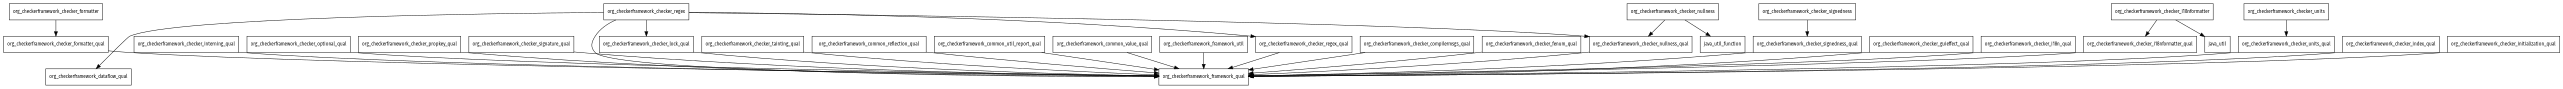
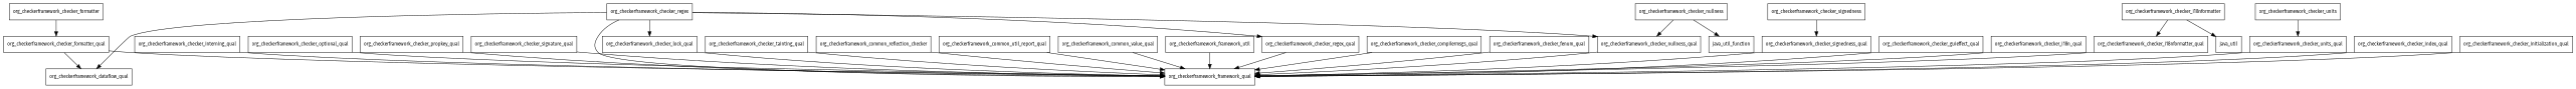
  digraph {
    fontname="Fira Sans"
    node [fontname="Fira Sans" fontsize=10.0 shape=box]
    edge [fontname="Fira Sans"]
    org_checkerframework_checker_compilermsgs_qual
    org_checkerframework_framework_qual
    org_checkerframework_checker_fenum_qual
    org_checkerframework_checker_formatter
    org_checkerframework_checker_formatter_qual
    org_checkerframework_dataflow_qual
    org_checkerframework_checker_guieffect_qual
    org_checkerframework_checker_i18n_qual
    org_checkerframework_checker_i18nformatter
    java_util
    org_checkerframework_checker_i18nformatter_qual
    org_checkerframework_checker_index_qual
    org_checkerframework_checker_initialization_qual
    org_checkerframework_checker_interning_qual
    org_checkerframework_checker_lock_qual
    org_checkerframework_checker_nullness
    java_util_function
    org_checkerframework_checker_nullness_qual
    org_checkerframework_checker_optional_qual
    org_checkerframework_checker_propkey_qual
    org_checkerframework_checker_regex
    org_checkerframework_checker_regex_qual
    org_checkerframework_checker_signature_qual
    org_checkerframework_checker_signedness
    org_checkerframework_checker_signedness_qual
    org_checkerframework_checker_tainting_qual
    org_checkerframework_checker_units
    org_checkerframework_checker_units_qual
-   org_checkerframework_common_reflection_qual
+   org_checkerframework_common_reflection_qual [label=org_checkerframework_common_reflection_checker]
    org_checkerframework_common_util_report_qual
    org_checkerframework_common_value_qual
    org_checkerframework_framework_util
    org_checkerframework_checker_compilermsgs_qual -> org_checkerframework_framework_qual
    org_checkerframework_checker_fenum_qual -> org_checkerframework_framework_qual
    org_checkerframework_checker_formatter -> org_checkerframework_checker_formatter_qual
    org_checkerframework_checker_formatter_qual -> org_checkerframework_framework_qual
+   org_checkerframework_checker_formatter_qual -> org_checkerframework_dataflow_qual
    org_checkerframework_checker_guieffect_qual -> org_checkerframework_framework_qual
    org_checkerframework_checker_i18n_qual -> org_checkerframework_framework_qual
    org_checkerframework_checker_i18nformatter -> java_util
    org_checkerframework_checker_i18nformatter -> org_checkerframework_checker_i18nformatter_qual
    org_checkerframework_checker_i18nformatter_qual -> org_checkerframework_framework_qual
    org_checkerframework_checker_index_qual -> org_checkerframework_framework_qual
    org_checkerframework_checker_initialization_qual -> org_checkerframework_framework_qual
    org_checkerframework_checker_interning_qual -> org_checkerframework_framework_qual
    org_checkerframework_checker_lock_qual -> org_checkerframework_framework_qual
    org_checkerframework_checker_nullness -> java_util_function
    org_checkerframework_checker_nullness -> org_checkerframework_checker_nullness_qual
    org_checkerframework_checker_nullness_qual -> org_checkerframework_framework_qual
    org_checkerframework_checker_optional_qual -> org_checkerframework_framework_qual
    org_checkerframework_checker_propkey_qual -> org_checkerframework_framework_qual
    org_checkerframework_checker_regex -> org_checkerframework_framework_qual
    org_checkerframework_checker_regex -> org_checkerframework_dataflow_qual
    org_checkerframework_checker_regex -> org_checkerframework_checker_lock_qual
    org_checkerframework_checker_regex -> org_checkerframework_checker_nullness_qual
    org_checkerframework_checker_regex -> org_checkerframework_checker_regex_qual
    org_checkerframework_checker_regex_qual -> org_checkerframework_framework_qual
    org_checkerframework_checker_signature_qual -> org_checkerframework_framework_qual
    org_checkerframework_checker_signedness -> org_checkerframework_checker_signedness_qual
    org_checkerframework_checker_signedness_qual -> org_checkerframework_framework_qual
    org_checkerframework_checker_tainting_qual -> org_checkerframework_framework_qual
    org_checkerframework_checker_units -> org_checkerframework_checker_units_qual
    org_checkerframework_checker_units_qual -> org_checkerframework_framework_qual
    org_checkerframework_common_reflection_qual -> org_checkerframework_framework_qual
    org_checkerframework_common_util_report_qual -> org_checkerframework_framework_qual
    org_checkerframework_common_value_qual -> org_checkerframework_framework_qual
    org_checkerframework_framework_util -> org_checkerframework_framework_qual
  }
